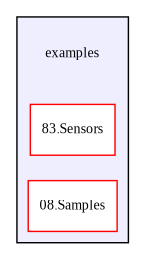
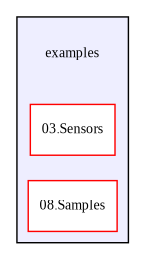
  digraph {
    compound=true
    rankdir=LR
    fontname="Liberation Serif"
    node [fontname="Liberation Serif" fontsize=10 shape=box color=red fillcolor=white style=filled]
    n1 [label=examples shape=plaintext color="" fillcolor="" style=""]
-   n2 [label="83.Sensors"]
+   n2 [label="03.Sensors"]
    n3 [label="08.Samples"]
    subgraph cluster_1 {
      bgcolor="#eeeeff"
      pencolor=black
      n1
      n2
      n3
    }
  }
